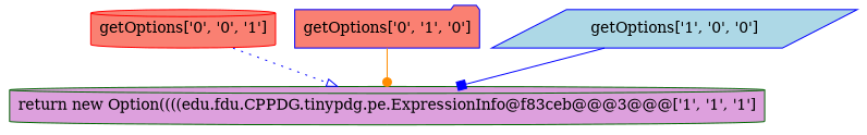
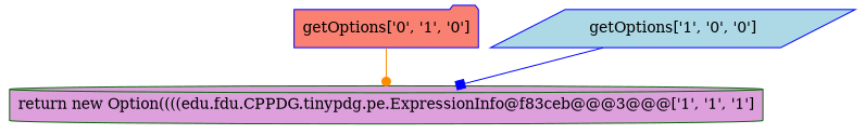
  digraph {
    node [fillcolor=salmon shape=cylinder style=filled color=blue]
    edge [style=solid color=blue]
-   n1 [label="getOptions['0', '0', '1']" color=red]
    n2 [fillcolor=plum label="return new Option((((edu.fdu.CPPDG.tinypdg.pe.ExpressionInfo@f83ceb@@@3@@@['1', '1', '1']" color=darkgreen]
    n3 [label="getOptions['0', '1', '0']" shape=folder]
    n4 [fillcolor=lightblue label="getOptions['1', '0', '0']" shape=parallelogram]
-   n1 -> n2 [style=dotted arrowhead=onormal]
    n3 -> n2 [color=darkorange arrowhead=dot]
    n4 -> n2 [arrowhead=box]
  }
